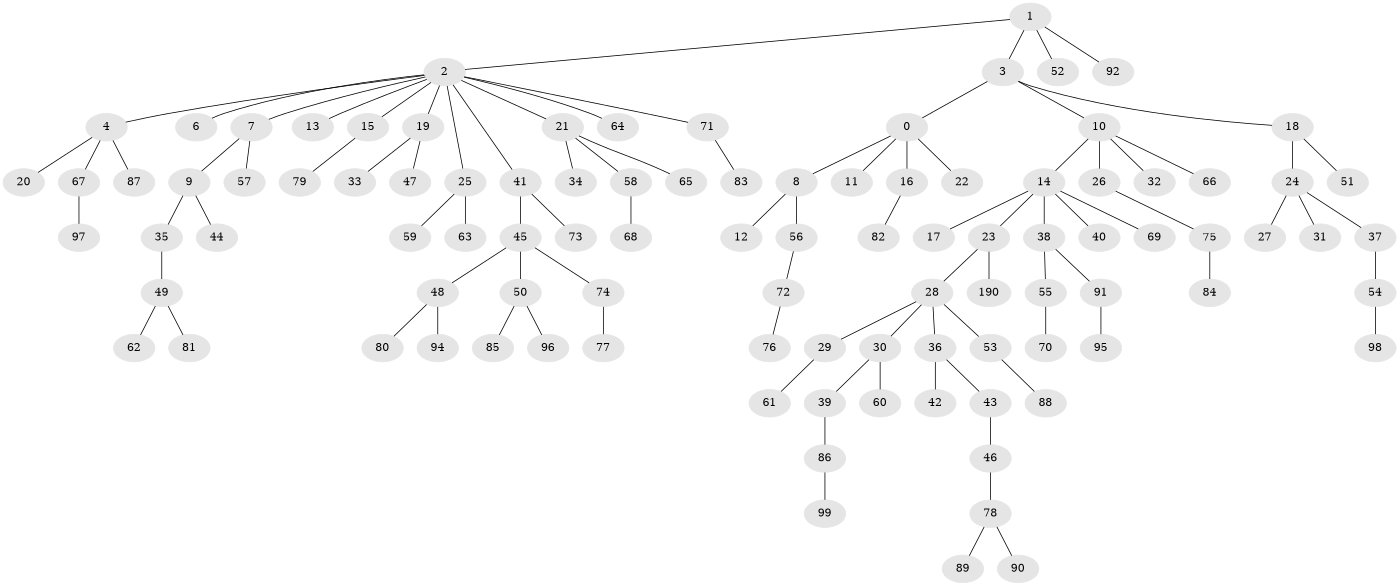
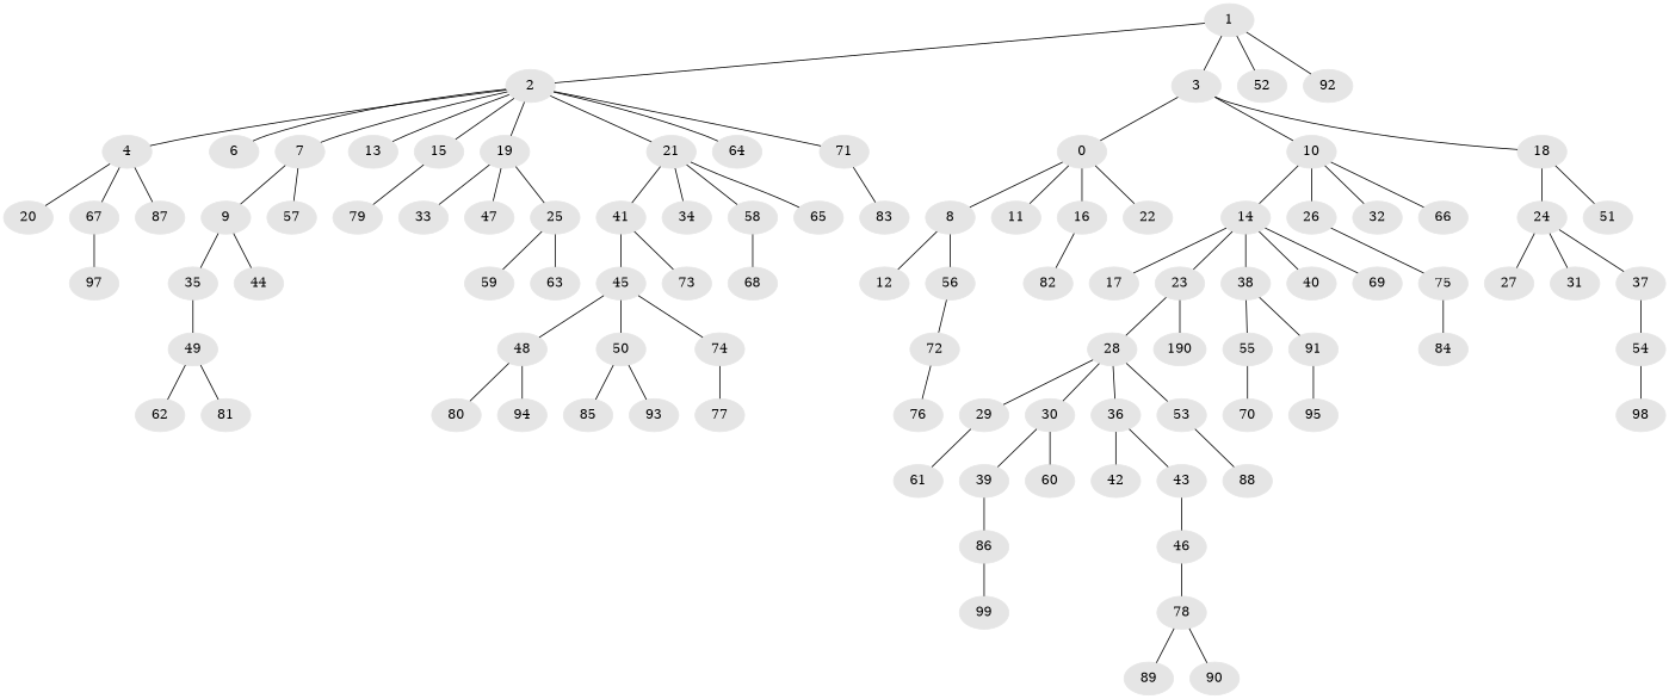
  graph {
    node [color=gray90 style=filled]
    1
    2
    3
    52
    92
    4
    6
    7
    13
    15
    19
    21
    25
    41
    64
    71
    n17 [label=0]
    10
    18
    20
    67
    87
    9
    57
    79
    33
    47
    34
    58
    65
    59
    63
    45
    73
    83
    8
    11
    16
    22
    14
    26
    32
    66
    24
    51
    97
    12
    56
    82
    35
    44
    72
    49
    17
    23
    38
    40
    69
    75
    28
    n61 [label=190]
    55
    91
    27
    31
    37
    68
    29
    30
    36
    53
    54
    84
    61
    39
    60
    42
    43
    88
    86
    62
    81
    46
    98
    70
    95
    99
    48
    50
    74
    78
    80
    94
    85
-   93 [label=96]
+   93
    77
    89
    90
    76
    1 -- 2
    1 -- 3
    1 -- 52
    1 -- 92
    2 -- 4
    2 -- 6
    2 -- 7
    2 -- 13
    2 -- 15
    2 -- 19
    2 -- 21
-   2 -- 25
-   2 -- 41
+   19 -- 25
+   21 -- 41
    2 -- 64
    2 -- 71
    3 -- n17
    3 -- 10
    3 -- 18
    4 -- 20
    4 -- 67
    4 -- 87
    7 -- 9
    7 -- 57
    15 -- 79
    19 -- 33
    19 -- 47
    21 -- 34
    21 -- 58
    21 -- 65
    25 -- 59
    25 -- 63
    41 -- 45
    41 -- 73
    71 -- 83
    n17 -- 8
    n17 -- 11
    n17 -- 16
    n17 -- 22
    10 -- 14
    10 -- 26
    10 -- 32
    10 -- 66
    18 -- 24
    18 -- 51
    67 -- 97
    9 -- 35
    9 -- 44
    58 -- 68
    45 -- 48
    45 -- 50
    45 -- 74
    8 -- 12
    8 -- 56
    16 -- 82
    14 -- 17
    14 -- 23
    14 -- 38
    14 -- 40
    14 -- 69
    26 -- 75
    24 -- 27
    24 -- 31
    24 -- 37
    56 -- 72
    35 -- 49
    72 -- 76
    49 -- 62
    49 -- 81
    23 -- 28
    23 -- n61
    38 -- 55
    38 -- 91
    75 -- 84
    28 -- 29
    28 -- 30
    28 -- 36
    28 -- 53
    55 -- 70
    91 -- 95
    37 -- 54
    29 -- 61
    30 -- 39
    30 -- 60
    36 -- 42
    36 -- 43
    53 -- 88
    54 -- 98
    39 -- 86
    43 -- 46
    86 -- 99
    46 -- 78
    48 -- 80
    48 -- 94
    50 -- 85
    50 -- 93
    74 -- 77
    78 -- 89
    78 -- 90
  }
